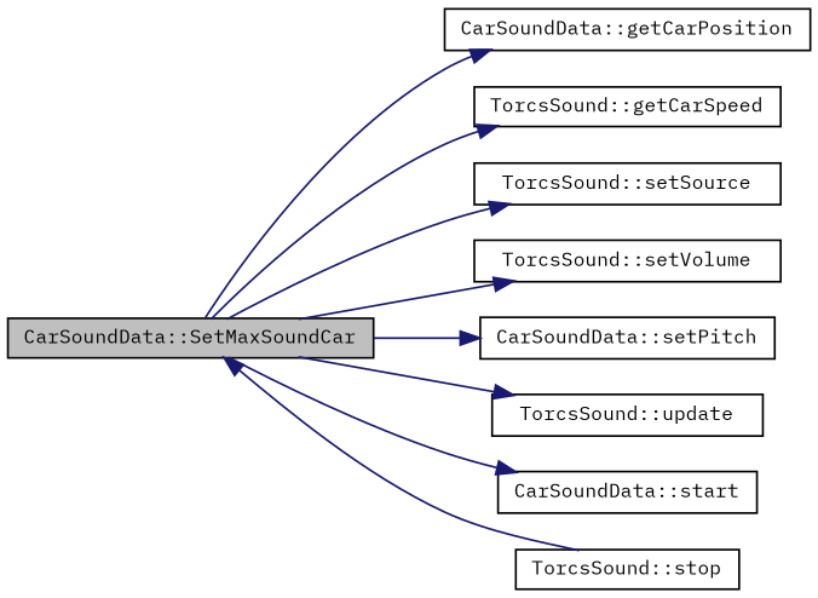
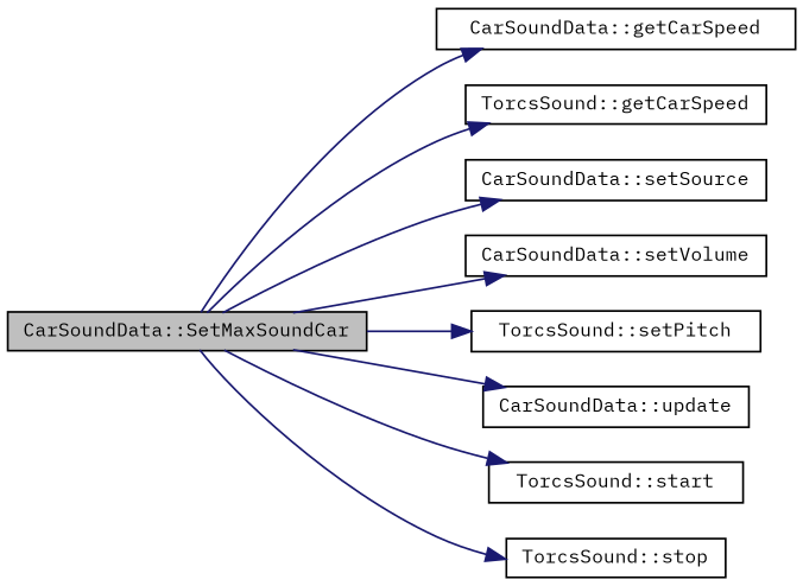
  digraph {
    fontname="IBM Plex Mono"
    rankdir=LR
    node [color=black fillcolor=white fontname="IBM Plex Mono" fontsize=10 shape=record style=filled]
    edge [color=midnightblue fontname="IBM Plex Mono" fontsize=10 labelfontname=Helvetica labelfontsize=10 style=solid]
    n1 [fillcolor=grey75 fontcolor=black height=0.2 label="CarSoundData::SetMaxSoundCar" width=0.4]
-   n2 [height=0.2 label="CarSoundData::getCarPosition" width=0.4]
+   n2 [height=0.2 label="CarSoundData::getCarSpeed" width=0.4]
    n3 [height=0.2 label="TorcsSound::getCarSpeed" width=0.4]
-   n4 [height=0.2 label="TorcsSound::setSource" width=0.4]
-   n5 [height=0.2 label="TorcsSound::setVolume" width=0.4]
-   n6 [height=0.2 label="CarSoundData::setPitch" width=0.4]
-   n7 [height=0.2 label="TorcsSound::update" width=0.4]
-   n8 [height=0.2 label="CarSoundData::start" width=0.4]
+   n4 [height=0.2 label="CarSoundData::setSource" width=0.4]
+   n5 [height=0.2 label="CarSoundData::setVolume" width=0.4]
+   n6 [height=0.2 label="TorcsSound::setPitch" width=0.4]
+   n7 [height=0.2 label="CarSoundData::update" width=0.4]
+   n8 [height=0.2 label="TorcsSound::start" width=0.4]
    n9 [height=0.2 label="TorcsSound::stop" width=0.4]
    n1 -> n2
    n1 -> n3
    n1 -> n4
    n1 -> n5
    n1 -> n6
    n1 -> n7
    n1 -> n8
-   n9 -> n1
+   n1 -> n9
  }
